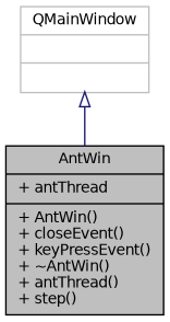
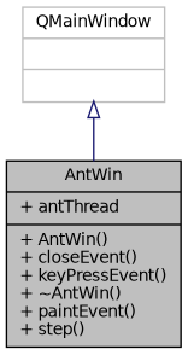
  digraph {
    node [fontname=Helvetica fontsize=10 shape=record style=filled]
-   n1 [color=black fillcolor=grey75 fontcolor=black height=0.2 label="{AntWin\n|+ antThread\l|+ AntWin()\l+ closeEvent()\l+ keyPressEvent()\l+ ~AntWin()\l+ antThread()\l+ step()\l}" width=0.4]
+   n1 [color=black fillcolor=grey75 fontcolor=black height=0.2 label="{AntWin\n|+ antThread\l|+ AntWin()\l+ closeEvent()\l+ keyPressEvent()\l+ ~AntWin()\l+ paintEvent()\l+ step()\l}" width=0.4]
    n2 [color=grey75 fillcolor=white height=0.2 label="{QMainWindow\n||}" width=0.4]
    n2 -> n1 [arrowtail=onormal color=midnightblue dir=back fontname=Helvetica fontsize=10 labelfontname=Helvetica labelfontsize=10 style=solid]
  }
